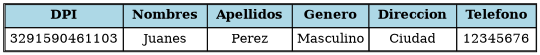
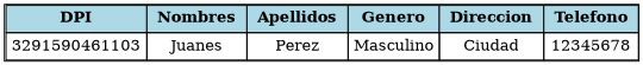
  digraph {
-   n1 [label=<<TABLE border="1" cellspacing="0" cellpadding="4">  <TR>  <TD bgcolor="lightblue"><B> DPI </B></TD>  <TD bgcolor="lightblue"><B> Nombres </B></TD>  <TD bgcolor="lightblue"><B> Apellidos </B></TD>  <TD bgcolor="lightblue"><B> Genero </B></TD>  <TD bgcolor="lightblue"><B> Direccion </B></TD>  <TD bgcolor="lightblue"><B> Telefono </B></TD>  </TR>  <TR>  <TD>3291590461103</TD>  <TD>Juanes</TD>  <TD>Perez</TD>  <TD>Masculino</TD>  <TD>Ciudad</TD>  <TD>12345676</TD>  </TR>  </TABLE>> margin=0 shape=none]
+   n1 [label=<<TABLE border="1" cellspacing="0" cellpadding="4">  <TR>  <TD bgcolor="lightblue"><B> DPI </B></TD>  <TD bgcolor="lightblue"><B> Nombres </B></TD>  <TD bgcolor="lightblue"><B> Apellidos </B></TD>  <TD bgcolor="lightblue"><B> Genero </B></TD>  <TD bgcolor="lightblue"><B> Direccion </B></TD>  <TD bgcolor="lightblue"><B> Telefono </B></TD>  </TR>  <TR>  <TD>3291590461103</TD>  <TD>Juanes</TD>  <TD>Perez</TD>  <TD>Masculino</TD>  <TD>Ciudad</TD>  <TD>12345678</TD>  </TR>  </TABLE>> margin=0 shape=none]
  }
